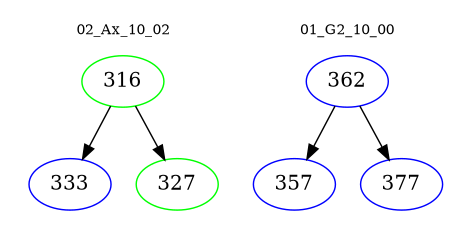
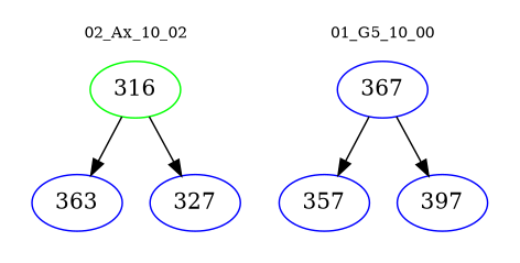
  digraph {
    node [color=blue]
    edge [color=black]
    n1 [color=green label=316]
-   n2 [label=333]
-   n3 [color=green label=327]
-   n4 [label=362]
+   n2 [label=363]
+   n3 [label=327]
+   n4 [label=367]
    n5 [label=357]
-   n6 [label=377]
+   n6 [label=397]
    subgraph cluster_1 {
      color=white
      fontsize=10
      label="02_Ax_10_02"
      n1
      n2
      n3
    }
    subgraph cluster_2 {
      color=white
      fontsize=10
-     label="01_G2_10_00"
+     label="01_G5_10_00"
      n4
      n5
      n6
    }
    n1 -> n2
    n1 -> n3
    n4 -> n5
    n4 -> n6
  }
